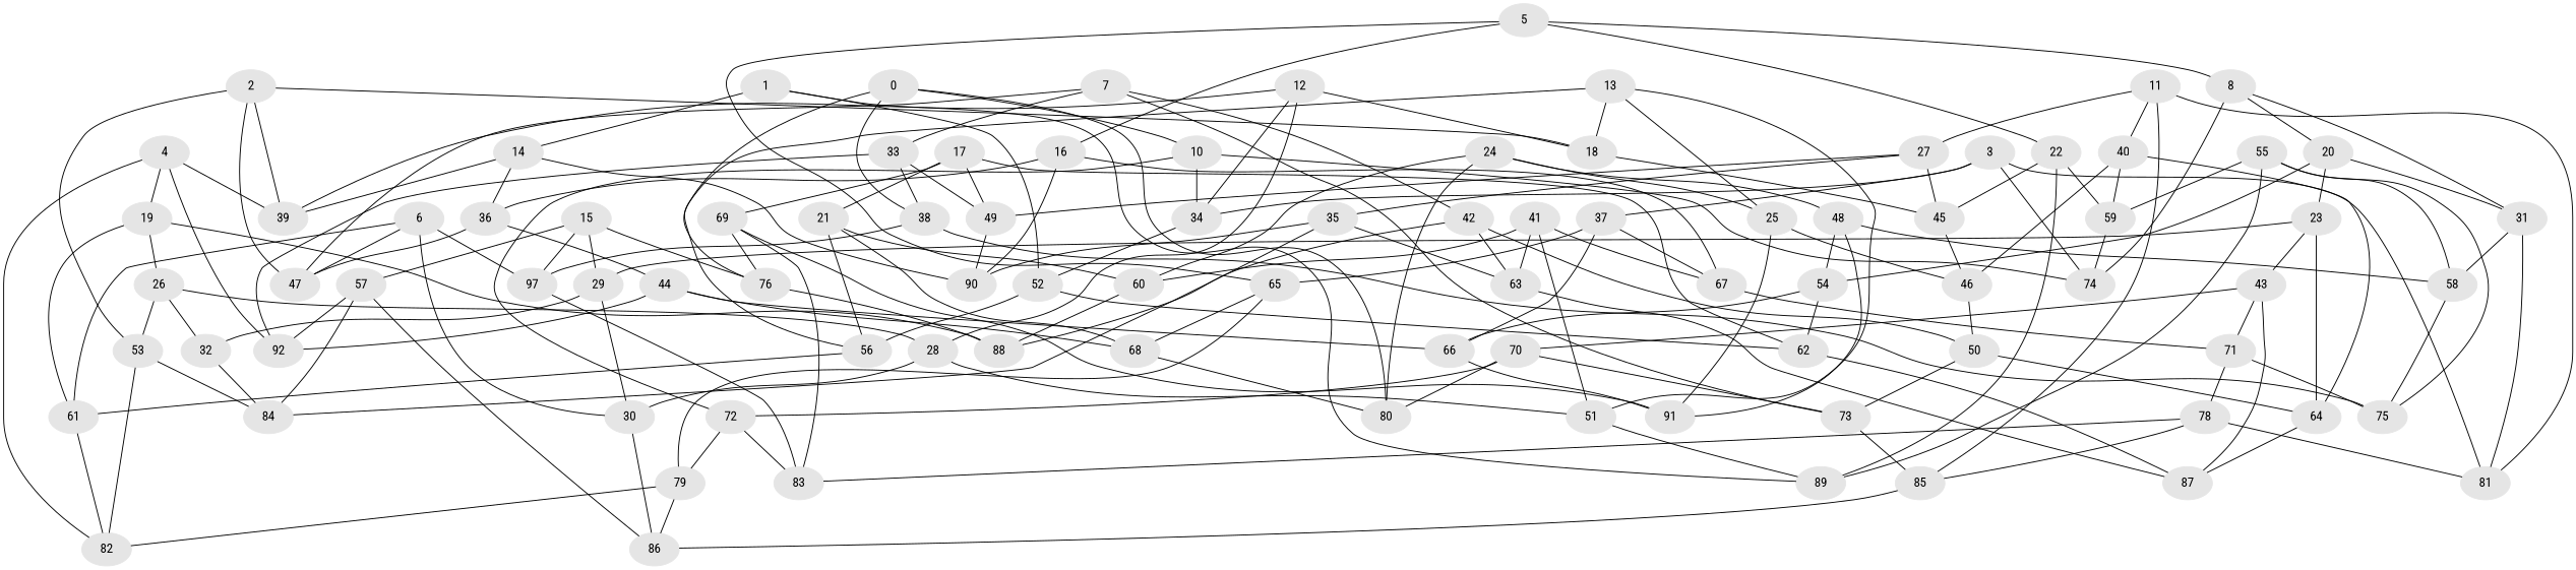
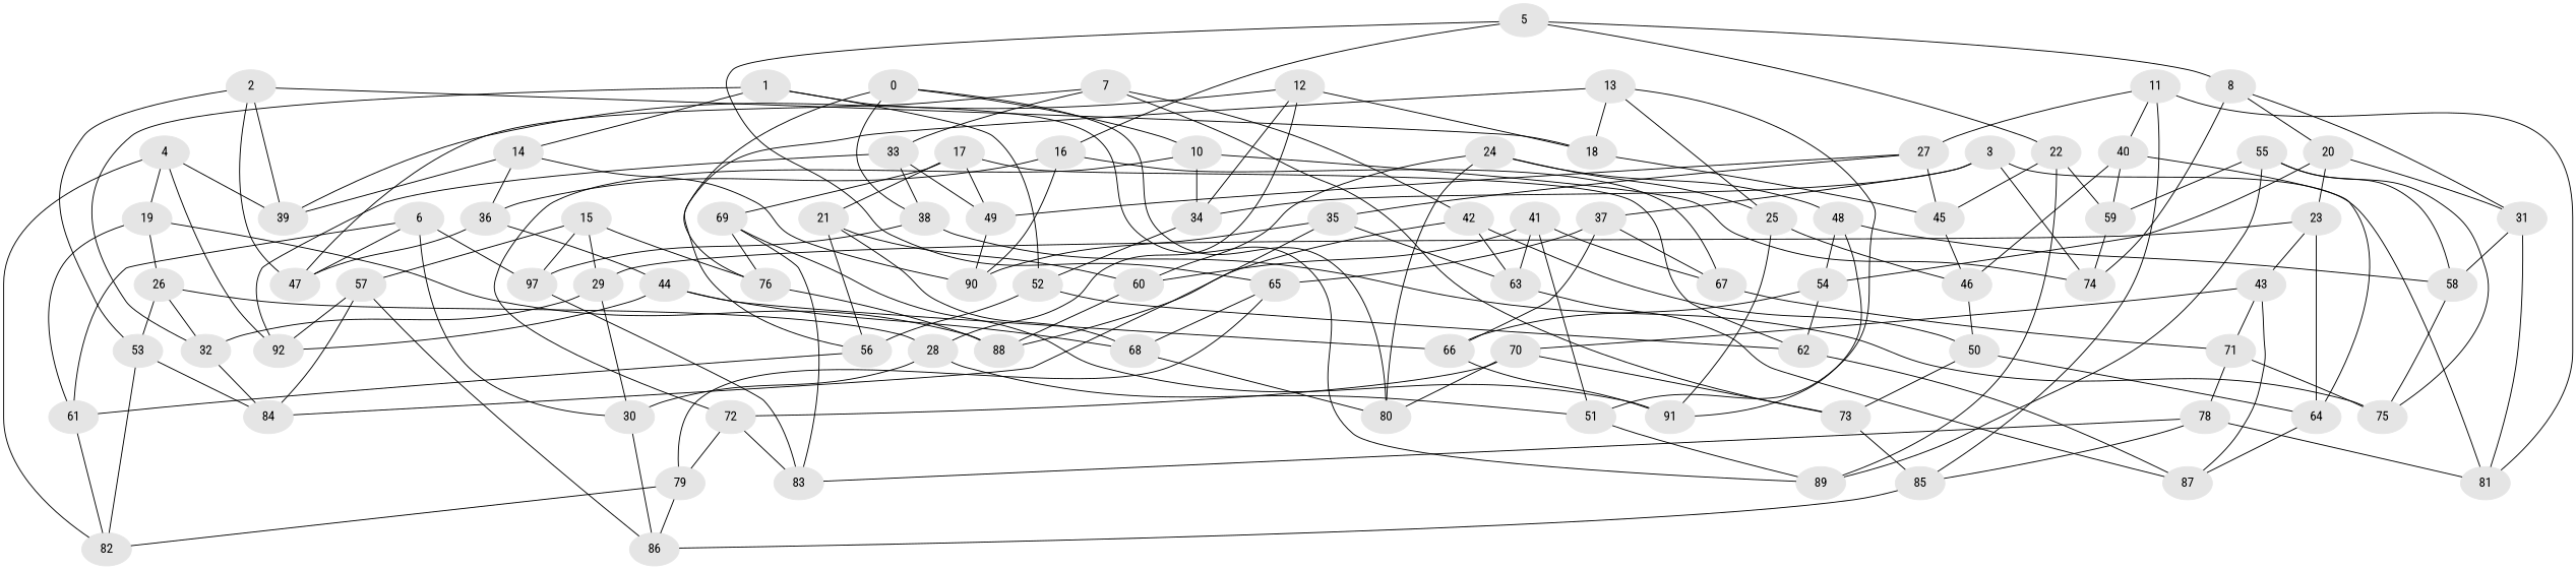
  graph {
    fontname="Roboto Condensed"
    node [color=gray90 fontname="Roboto Condensed" style=filled]
    edge [fontname="Roboto Condensed"]
    1
    14
    32
    52
    89
    39
    36
    90
    84
    56
    62
    2
    18
    47
    53
    45
    82
    3
    34
    37
    74
    81
    65
    67
    66
    4
    19
    92
    61
    26
    88
    5
    8
    16
    22
    20
    31
    59
    68
    79
    6
    30
    n43 [label=97]
    86
    83
    7
    33
    42
    73
    38
    49
    63
    50
    85
    23
    54
    58
    n58 [label=0]
    10
    76
    80
    72
    75
    11
    27
    40
    35
    64
    46
    12
    28
    51
    13
    25
    91
    44
    15
    29
    57
    71
    17
    21
    69
    60
    87
    43
    70
    24
    48
    41
    78
    55
    1 -- 14
+   1 -- 32
    1 -- 52
    1 -- 89
    14 -- 39
    14 -- 36
    14 -- 90
    32 -- 84
    52 -- 56
    52 -- 62
    36 -- 47
    36 -- 44
    56 -- 61
    62 -- 87
    2 -- 39
    2 -- 18
    2 -- 47
    2 -- 53
    18 -- 45
    53 -- 84
    53 -- 82
    45 -- 46
    3 -- 34
    3 -- 37
    3 -- 74
    3 -- 81
    34 -- 52
    37 -- 65
    37 -- 67
    37 -- 66
    65 -- 68
    65 -- 79
    67 -- 71
    66 -- 91
    4 -- 39
    4 -- 82
    4 -- 19
    4 -- 92
    19 -- 61
    19 -- 26
    19 -- 88
    61 -- 82
    26 -- 32
    26 -- 53
    26 -- 28
    5 -- 65
    5 -- 8
    5 -- 16
    5 -- 22
    8 -- 74
    8 -- 20
    8 -- 31
    16 -- 36
    16 -- 90
    16 -- 67
    22 -- 89
    22 -- 45
    22 -- 59
    20 -- 31
    20 -- 23
    20 -- 54
    31 -- 81
    31 -- 58
    59 -- 74
    68 -- 80
    79 -- 82
    79 -- 86
    6 -- 47
    6 -- 61
    6 -- 30
    6 -- n43
    30 -- 86
    n43 -- 83
    7 -- 47
    7 -- 33
    7 -- 42
    7 -- 73
    33 -- 92
    33 -- 38
    33 -- 49
    42 -- 88
    42 -- 63
    42 -- 50
    73 -- 85
    38 -- n43
    38 -- 75
    49 -- 90
    63 -- 87
    50 -- 73
    50 -- 64
    85 -- 86
    23 -- 64
    23 -- 29
    23 -- 43
    54 -- 62
    54 -- 66
    58 -- 75
    n58 -- 38
    n58 -- 10
    n58 -- 76
    n58 -- 80
    10 -- 34
    10 -- 74
    10 -- 72
    76 -- 88
    72 -- 79
    72 -- 83
    11 -- 81
    11 -- 85
    11 -- 27
    11 -- 40
    27 -- 45
    27 -- 49
    27 -- 35
    40 -- 59
    40 -- 64
    40 -- 46
    35 -- 90
    35 -- 84
    35 -- 63
    64 -- 87
    46 -- 50
    12 -- 39
    12 -- 18
    12 -- 34
    12 -- 28
    28 -- 30
    28 -- 51
    51 -- 89
    13 -- 56
    13 -- 18
    13 -- 51
    13 -- 25
    25 -- 46
    25 -- 91
    44 -- 66
    44 -- 92
    44 -- 68
    15 -- n43
    15 -- 76
    15 -- 29
    15 -- 57
    29 -- 32
    29 -- 30
    57 -- 84
    57 -- 92
    57 -- 86
    71 -- 75
    71 -- 78
    17 -- 62
    17 -- 49
    17 -- 21
    17 -- 69
    21 -- 56
    21 -- 68
    21 -- 60
    69 -- 83
    69 -- 76
    69 -- 91
    60 -- 88
    43 -- 71
    43 -- 87
    43 -- 70
    70 -- 73
    70 -- 80
    70 -- 72
    24 -- 80
    24 -- 25
    24 -- 60
    24 -- 48
    48 -- 54
    48 -- 58
    48 -- 91
    41 -- 67
    41 -- 63
    41 -- 51
    41 -- 60
    78 -- 81
    78 -- 83
    78 -- 85
    55 -- 89
    55 -- 59
    55 -- 58
    55 -- 75
  }
